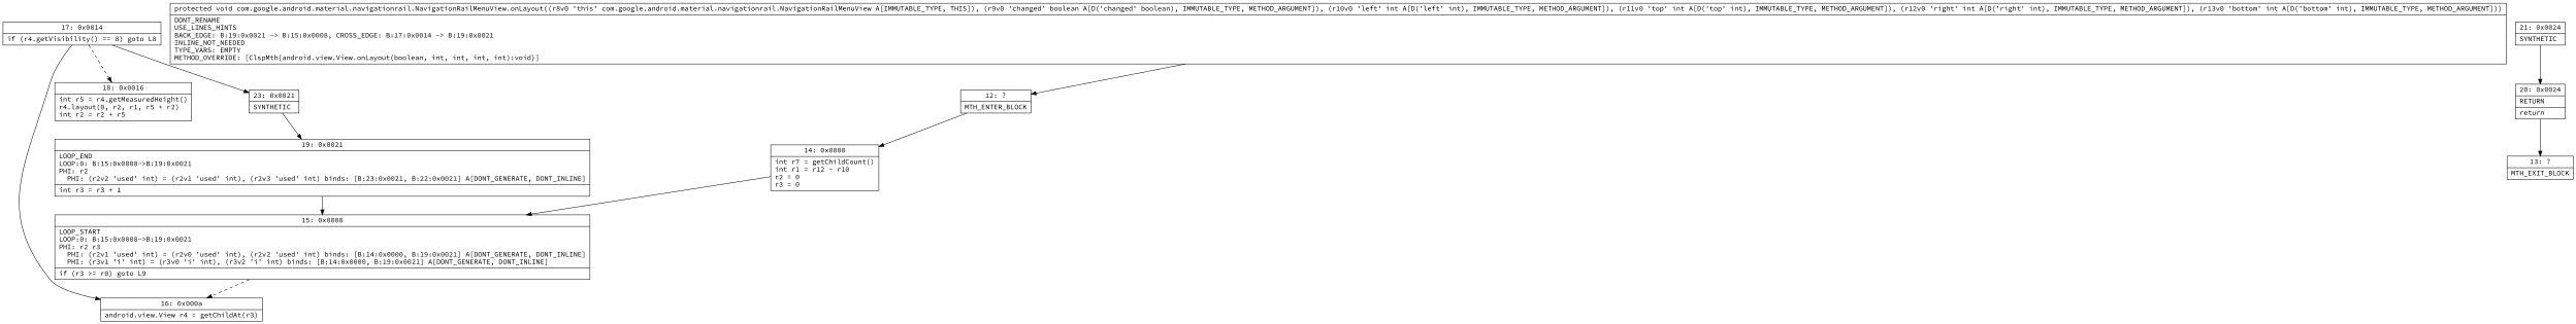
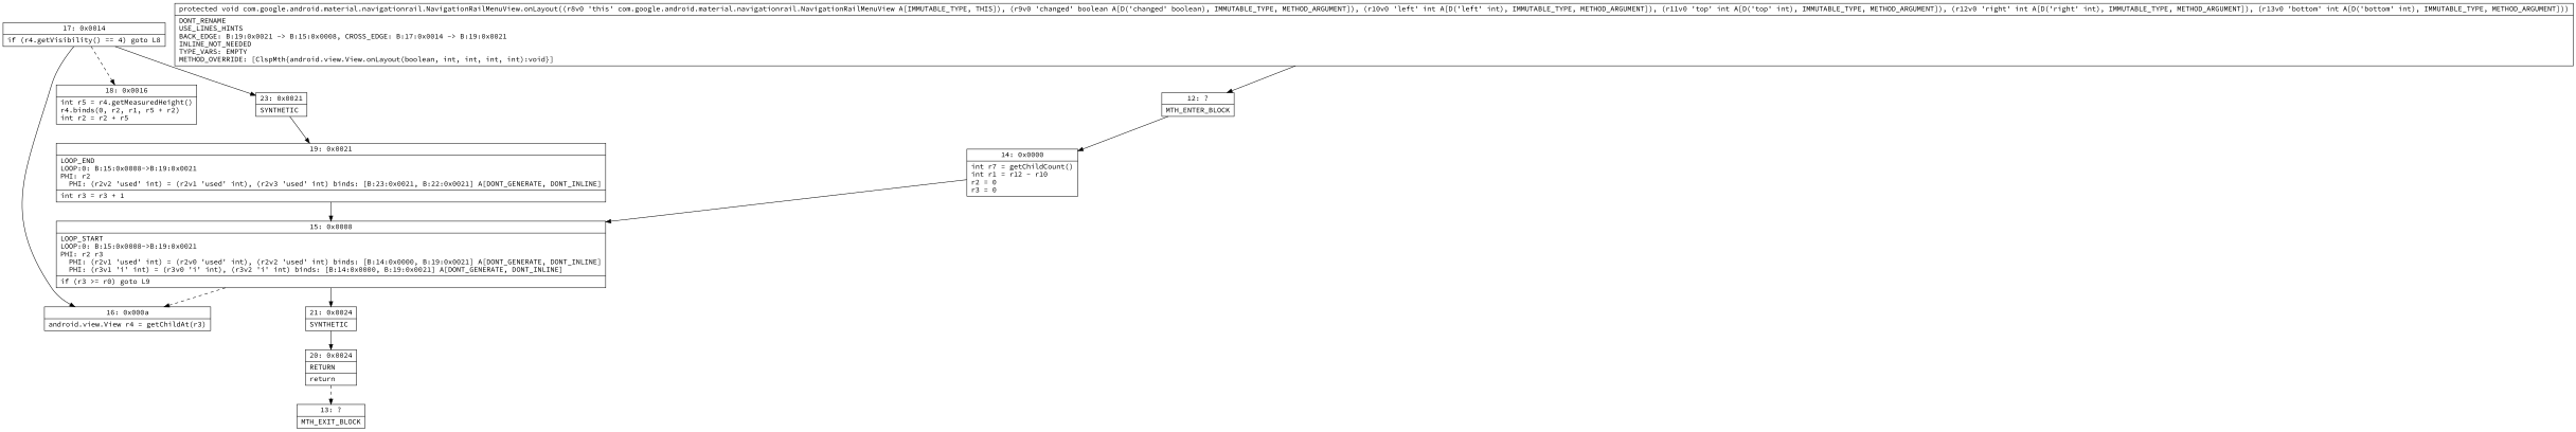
  digraph {
    fontname="Source Code Pro"
    node [fontname="Source Code Pro" shape=record]
    edge [fontname="Source Code Pro"]
    n1 [label="{12\:\ ?|MTH_ENTER_BLOCK\l}"]
    n2 [label="{14\:\ 0x0000|int r7 = getChildCount()\lint r1 = r12 \- r10\lr2 = 0\lr3 = 0\l}"]
    n3 [label="{15\:\ 0x0008|LOOP_START\lLOOP:0: B:15:0x0008\-\>B:19:0x0021\lPHI: r2 r3 \l  PHI: (r2v1 'used' int) = (r2v0 'used' int), (r2v2 'used' int) binds: [B:14:0x0000, B:19:0x0021] A[DONT_GENERATE, DONT_INLINE]\l  PHI: (r3v1 'i' int) = (r3v0 'i' int), (r3v2 'i' int) binds: [B:14:0x0000, B:19:0x0021] A[DONT_GENERATE, DONT_INLINE]\l|if (r3 \>= r0) goto L9\l}"]
    n4 [label="{16\:\ 0x000a|android.view.View r4 = getChildAt(r3)\l}"]
    n5 [label="{21\:\ 0x0024|SYNTHETIC\l}"]
    n6 [label="{20\:\ 0x0024|RETURN\l|return\l}"]
-   n7 [label="{17\:\ 0x0014|if (r4.getVisibility() == 8) goto L8\l}"]
-   n8 [label="{18\:\ 0x0016|int r5 = r4.getMeasuredHeight()\lr4.layout(0, r2, r1, r5 + r2)\lint r2 = r2 + r5\l}"]
+   n7 [label="{17\:\ 0x0014|if (r4.getVisibility() == 4) goto L8\l}"]
+   n8 [label="{18\:\ 0x0016|int r5 = r4.getMeasuredHeight()\lr4.binds(0, r2, r1, r5 + r2)\lint r2 = r2 + r5\l}"]
    n9 [label="{23\:\ 0x0021|SYNTHETIC\l}"]
    n10 [label="{19\:\ 0x0021|LOOP_END\lLOOP:0: B:15:0x0008\-\>B:19:0x0021\lPHI: r2 \l  PHI: (r2v2 'used' int) = (r2v1 'used' int), (r2v3 'used' int) binds: [B:23:0x0021, B:22:0x0021] A[DONT_GENERATE, DONT_INLINE]\l|int r3 = r3 + 1\l}"]
    n11 [label="{13\:\ ?|MTH_EXIT_BLOCK\l}"]
    n12 [label="{protected void com.google.android.material.navigationrail.NavigationRailMenuView.onLayout((r8v0 'this' com.google.android.material.navigationrail.NavigationRailMenuView A[IMMUTABLE_TYPE, THIS]), (r9v0 'changed' boolean A[D('changed' boolean), IMMUTABLE_TYPE, METHOD_ARGUMENT]), (r10v0 'left' int A[D('left' int), IMMUTABLE_TYPE, METHOD_ARGUMENT]), (r11v0 'top' int A[D('top' int), IMMUTABLE_TYPE, METHOD_ARGUMENT]), (r12v0 'right' int A[D('right' int), IMMUTABLE_TYPE, METHOD_ARGUMENT]), (r13v0 'bottom' int A[D('bottom' int), IMMUTABLE_TYPE, METHOD_ARGUMENT]))  | DONT_RENAME\lUSE_LINES_HINTS\lBACK_EDGE: B:19:0x0021 \-\> B:15:0x0008, CROSS_EDGE: B:17:0x0014 \-\> B:19:0x0021\lINLINE_NOT_NEEDED\lTYPE_VARS: EMPTY\lMETHOD_OVERRIDE: [ClspMth\{android.view.View.onLayout(boolean, int, int, int, int):void\}]\l}"]
    n1 -> n2
    n2 -> n3
    n3 -> n4 [style=dashed]
+   n3 -> n5
    n5 -> n6
-   n6 -> n11
+   n6 -> n11 [style=dashed]
    n7 -> n4
    n7 -> n8 [style=dashed]
    n7 -> n9
    n9 -> n10
    n10 -> n3
    n12 -> n1
  }
